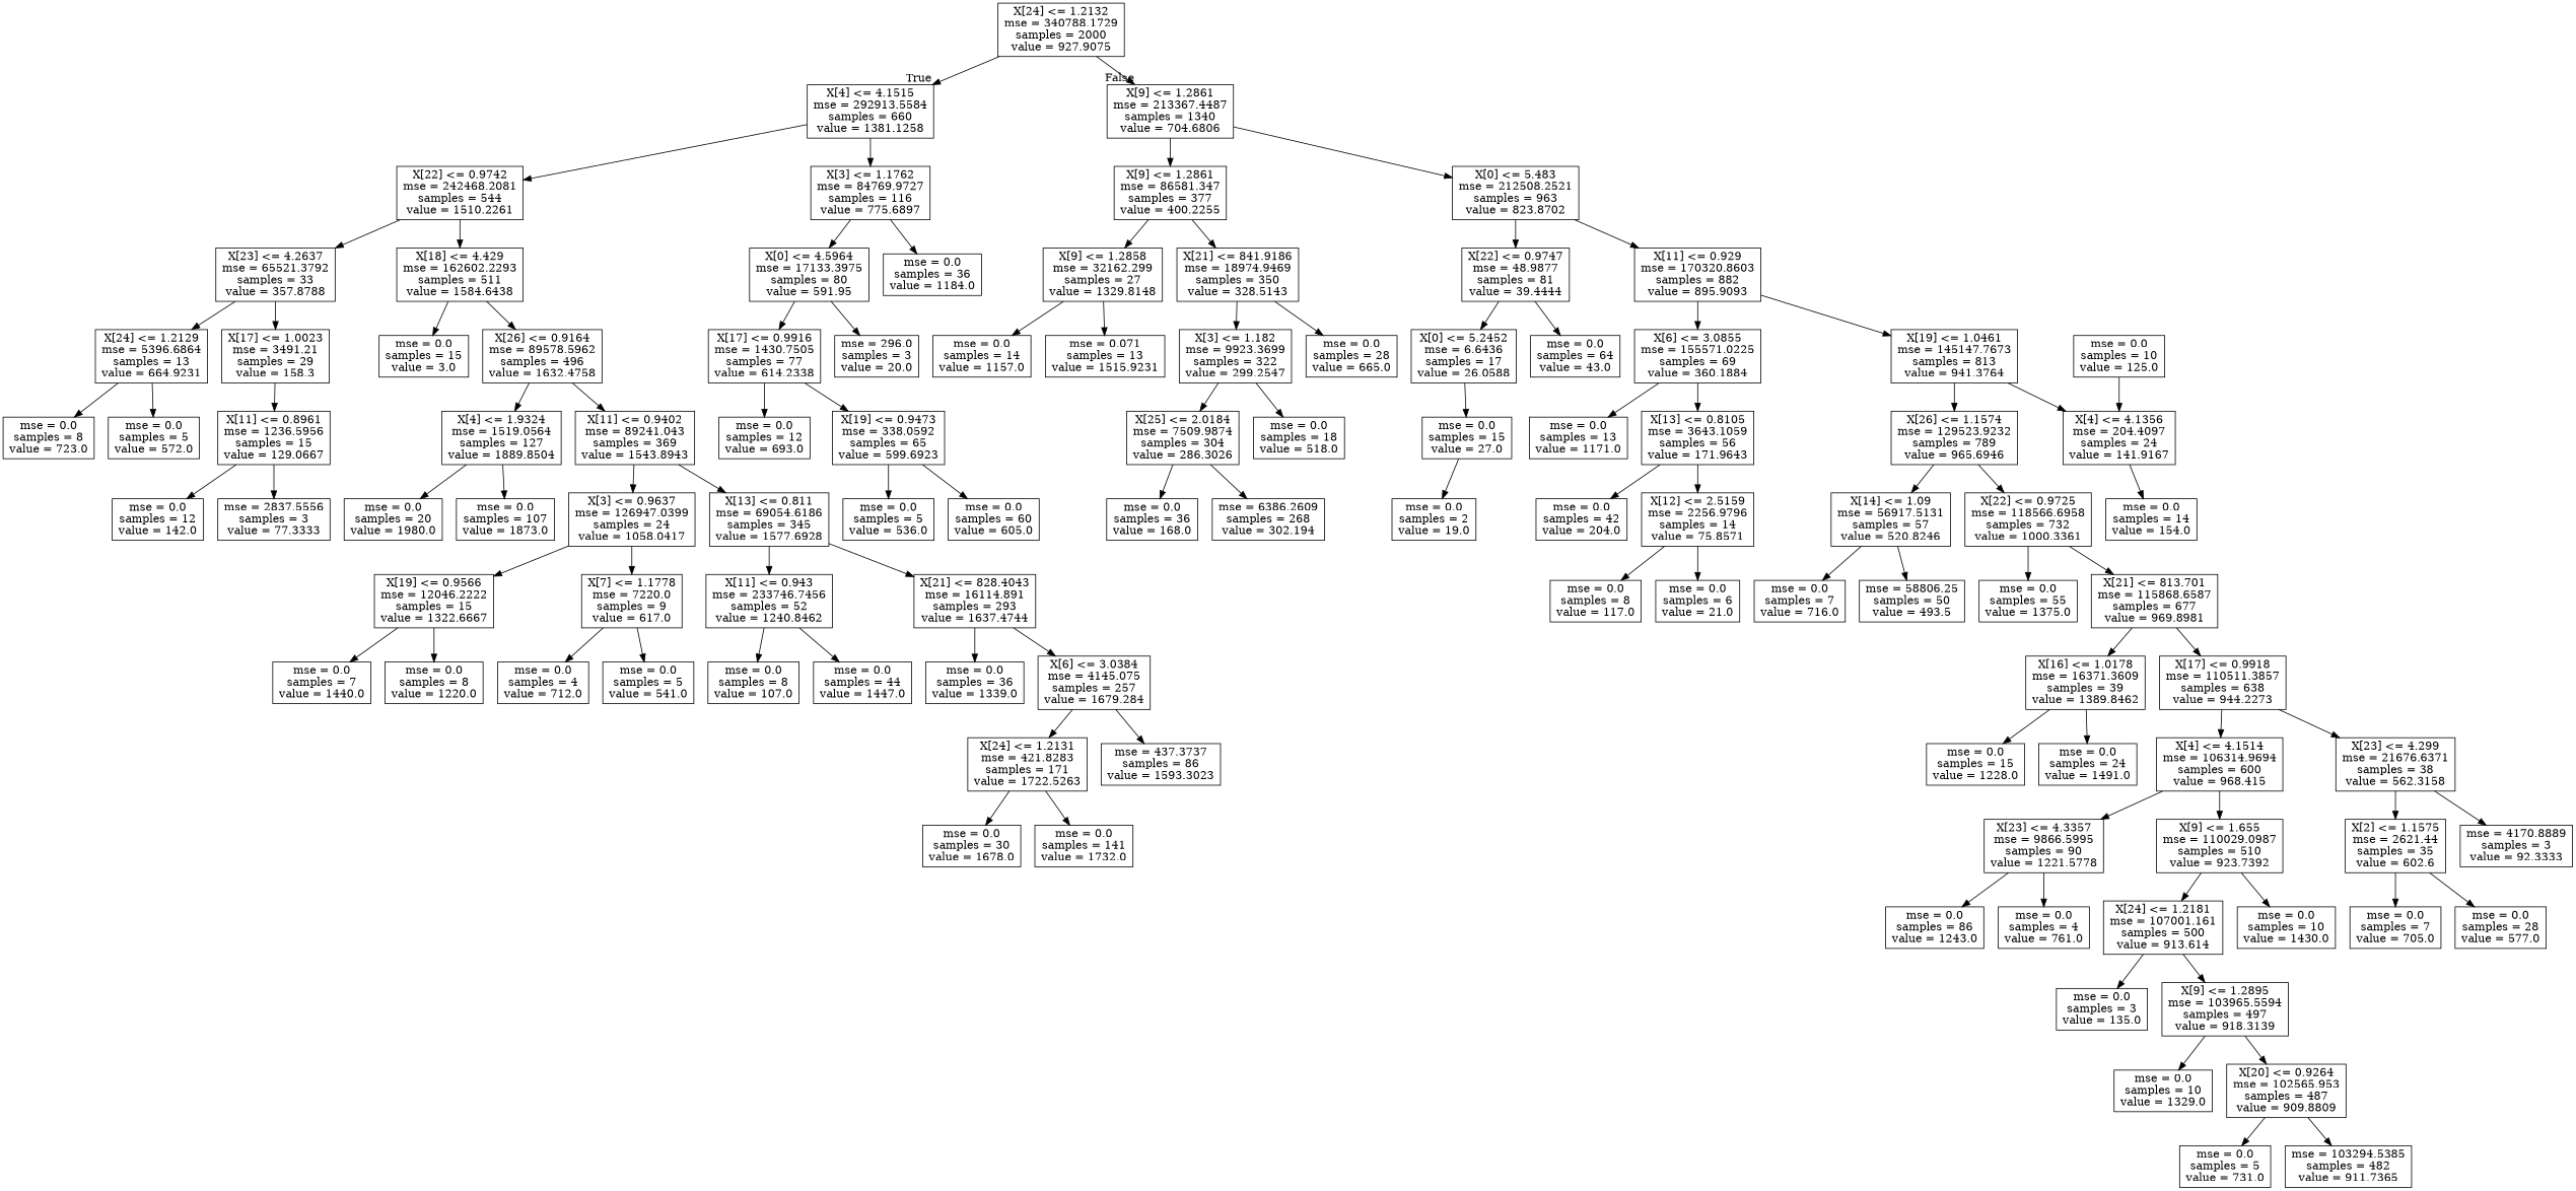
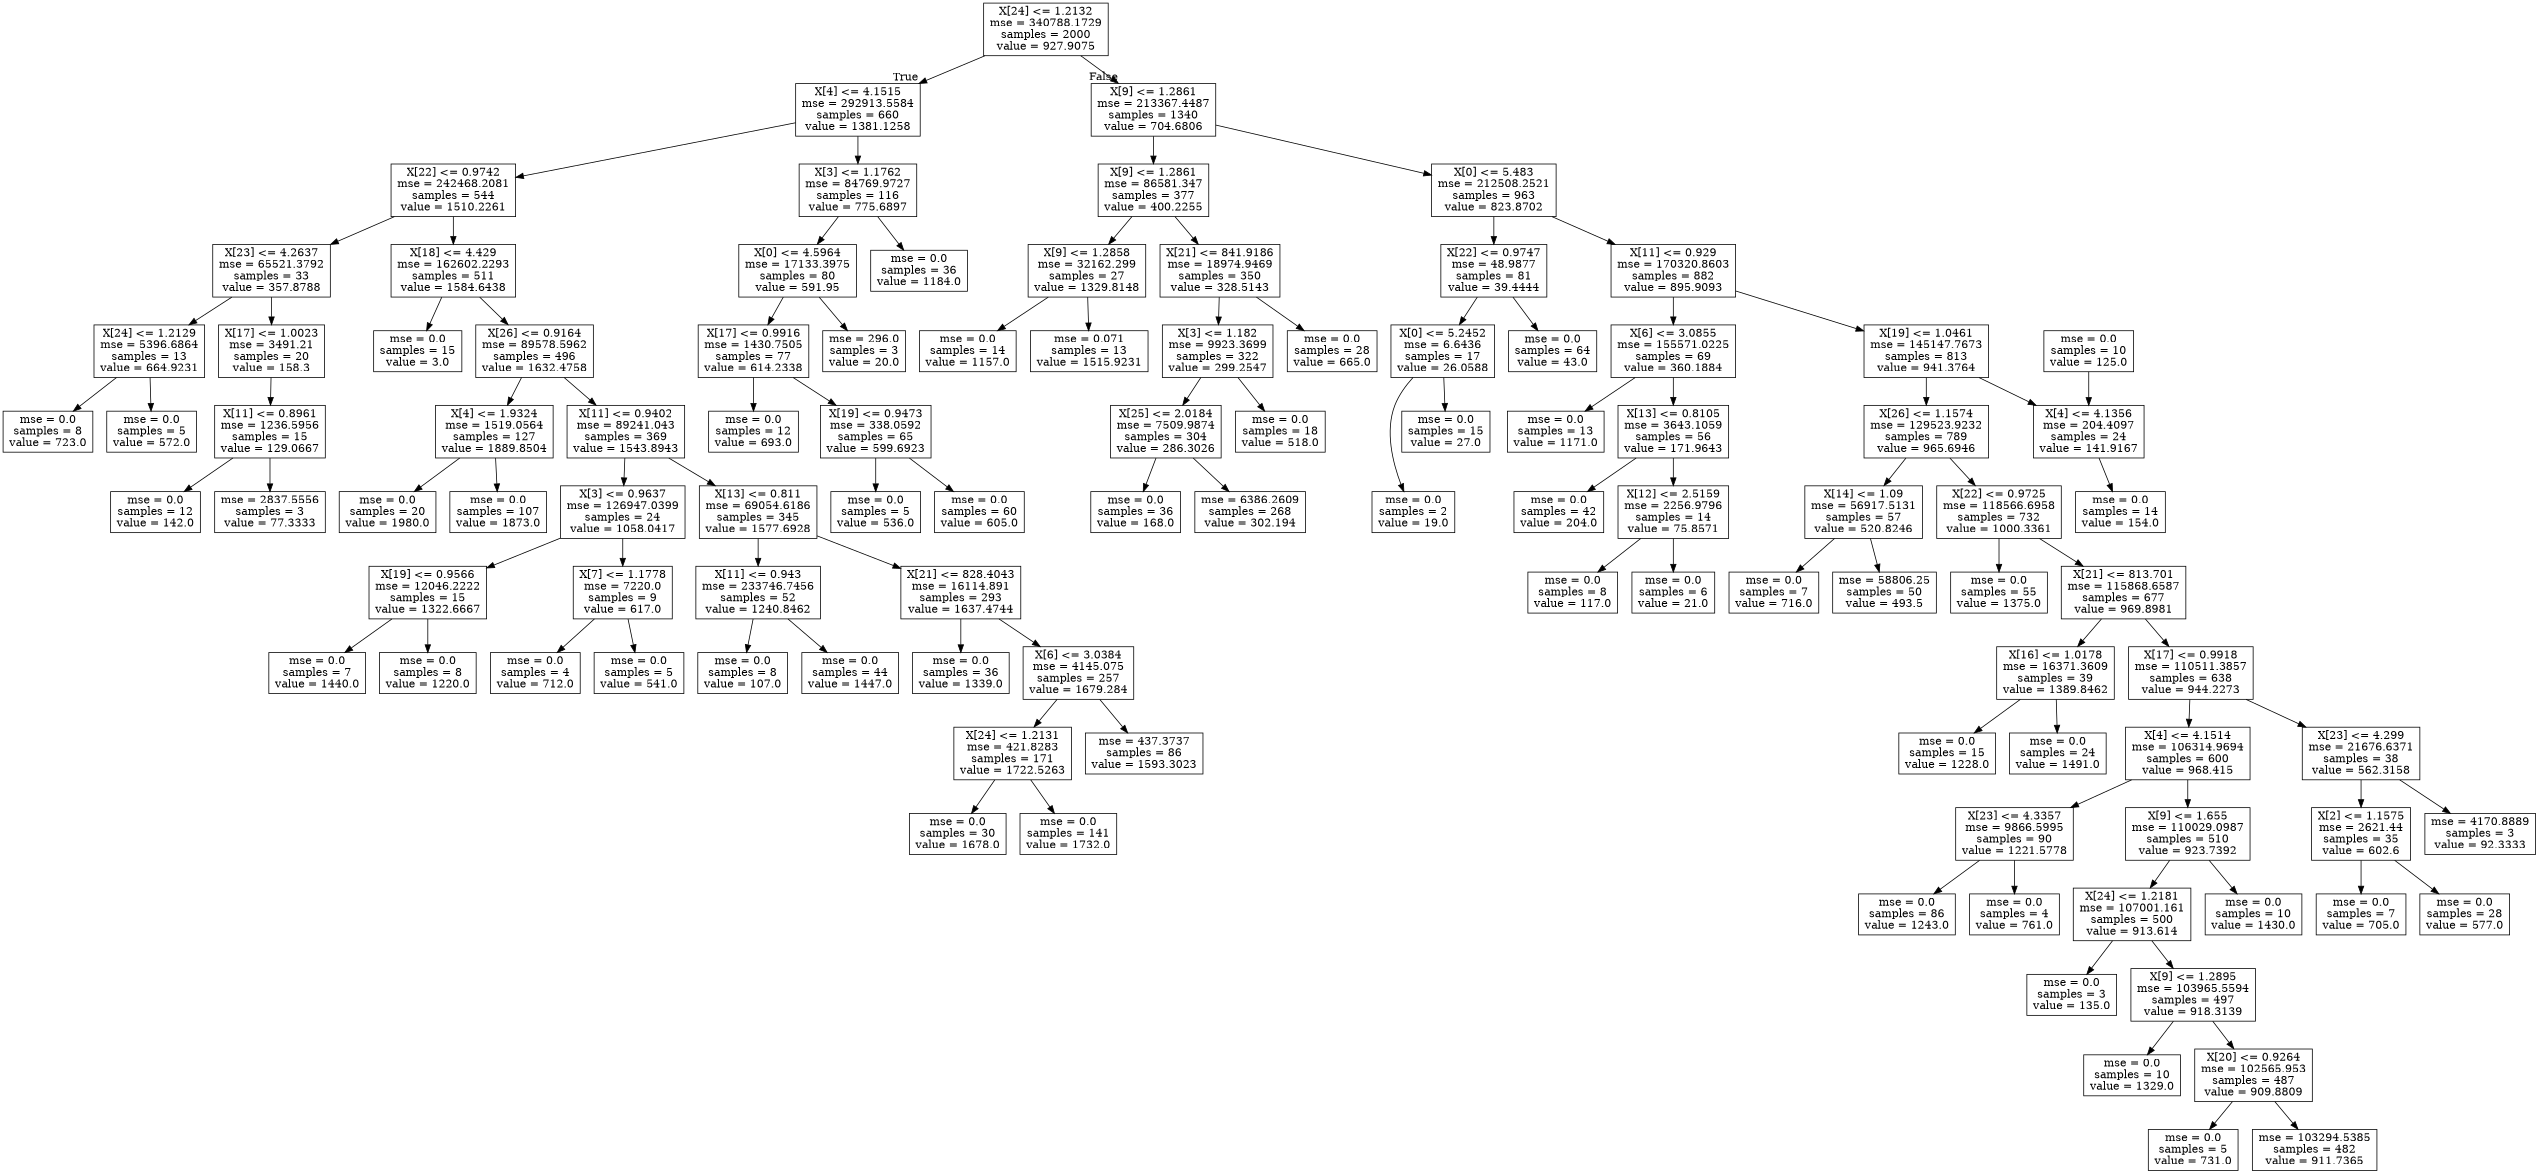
  digraph {
    node [shape=box]
    n1 [label="X[24] <= 1.2132\nmse = 340788.1729\nsamples = 2000\nvalue = 927.9075"]
    n2 [label="X[4] <= 4.1515\nmse = 292913.5584\nsamples = 660\nvalue = 1381.1258"]
    n3 [label="X[9] <= 1.2861\nmse = 213367.4487\nsamples = 1340\nvalue = 704.6806"]
    n4 [label="X[22] <= 0.9742\nmse = 242468.2081\nsamples = 544\nvalue = 1510.2261"]
    n5 [label="X[3] <= 1.1762\nmse = 84769.9727\nsamples = 116\nvalue = 775.6897"]
    n6 [label="X[9] <= 1.2861\nmse = 86581.347\nsamples = 377\nvalue = 400.2255"]
    n7 [label="X[0] <= 5.483\nmse = 212508.2521\nsamples = 963\nvalue = 823.8702"]
    n8 [label="X[23] <= 4.2637\nmse = 65521.3792\nsamples = 33\nvalue = 357.8788"]
    n9 [label="X[18] <= 4.429\nmse = 162602.2293\nsamples = 511\nvalue = 1584.6438"]
    n10 [label="X[0] <= 4.5964\nmse = 17133.3975\nsamples = 80\nvalue = 591.95"]
    n11 [label="mse = 0.0\nsamples = 36\nvalue = 1184.0"]
    n12 [label="X[24] <= 1.2129\nmse = 5396.6864\nsamples = 13\nvalue = 664.9231"]
-   n13 [label="X[17] <= 1.0023\nmse = 3491.21\nsamples = 29\nvalue = 158.3"]
+   n13 [label="X[17] <= 1.0023\nmse = 3491.21\nsamples = 20\nvalue = 158.3"]
    n14 [label="mse = 0.0\nsamples = 15\nvalue = 3.0"]
    n15 [label="X[26] <= 0.9164\nmse = 89578.5962\nsamples = 496\nvalue = 1632.4758"]
    n16 [label="mse = 0.0\nsamples = 8\nvalue = 723.0"]
    n17 [label="mse = 0.0\nsamples = 5\nvalue = 572.0"]
    n18 [label="X[11] <= 0.8961\nmse = 1236.5956\nsamples = 15\nvalue = 129.0667"]
    n19 [label="mse = 0.0\nsamples = 12\nvalue = 142.0"]
    n20 [label="mse = 2837.5556\nsamples = 3\nvalue = 77.3333"]
    n21 [label="X[4] <= 1.9324\nmse = 1519.0564\nsamples = 127\nvalue = 1889.8504"]
    n22 [label="X[11] <= 0.9402\nmse = 89241.043\nsamples = 369\nvalue = 1543.8943"]
    n23 [label="mse = 0.0\nsamples = 20\nvalue = 1980.0"]
    n24 [label="mse = 0.0\nsamples = 107\nvalue = 1873.0"]
    n25 [label="X[3] <= 0.9637\nmse = 126947.0399\nsamples = 24\nvalue = 1058.0417"]
    n26 [label="X[13] <= 0.811\nmse = 69054.6186\nsamples = 345\nvalue = 1577.6928"]
    n27 [label="X[19] <= 0.9566\nmse = 12046.2222\nsamples = 15\nvalue = 1322.6667"]
    n28 [label="X[7] <= 1.1778\nmse = 7220.0\nsamples = 9\nvalue = 617.0"]
    n29 [label="X[11] <= 0.943\nmse = 233746.7456\nsamples = 52\nvalue = 1240.8462"]
    n30 [label="X[21] <= 828.4043\nmse = 16114.891\nsamples = 293\nvalue = 1637.4744"]
    n31 [label="mse = 0.0\nsamples = 7\nvalue = 1440.0"]
    n32 [label="mse = 0.0\nsamples = 8\nvalue = 1220.0"]
    n33 [label="mse = 0.0\nsamples = 4\nvalue = 712.0"]
    n34 [label="mse = 0.0\nsamples = 5\nvalue = 541.0"]
    n35 [label="mse = 0.0\nsamples = 8\nvalue = 107.0"]
    n36 [label="mse = 0.0\nsamples = 44\nvalue = 1447.0"]
    n37 [label="mse = 0.0\nsamples = 36\nvalue = 1339.0"]
    n38 [label="X[6] <= 3.0384\nmse = 4145.075\nsamples = 257\nvalue = 1679.284"]
    n39 [label="X[24] <= 1.2131\nmse = 421.8283\nsamples = 171\nvalue = 1722.5263"]
    n40 [label="mse = 437.3737\nsamples = 86\nvalue = 1593.3023"]
    n41 [label="mse = 0.0\nsamples = 30\nvalue = 1678.0"]
    n42 [label="mse = 0.0\nsamples = 141\nvalue = 1732.0"]
    n43 [label="X[17] <= 0.9916\nmse = 1430.7505\nsamples = 77\nvalue = 614.2338"]
    n44 [label="mse = 296.0\nsamples = 3\nvalue = 20.0"]
    n45 [label="mse = 0.0\nsamples = 12\nvalue = 693.0"]
    n46 [label="X[19] <= 0.9473\nmse = 338.0592\nsamples = 65\nvalue = 599.6923"]
    n47 [label="mse = 0.0\nsamples = 5\nvalue = 536.0"]
    n48 [label="mse = 0.0\nsamples = 60\nvalue = 605.0"]
    n49 [label="X[9] <= 1.2858\nmse = 32162.299\nsamples = 27\nvalue = 1329.8148"]
    n50 [label="X[21] <= 841.9186\nmse = 18974.9469\nsamples = 350\nvalue = 328.5143"]
    n51 [label="X[22] <= 0.9747\nmse = 48.9877\nsamples = 81\nvalue = 39.4444"]
    n52 [label="X[11] <= 0.929\nmse = 170320.8603\nsamples = 882\nvalue = 895.9093"]
    n53 [label="mse = 0.0\nsamples = 14\nvalue = 1157.0"]
    n54 [label="mse = 0.071\nsamples = 13\nvalue = 1515.9231"]
    n55 [label="X[3] <= 1.182\nmse = 9923.3699\nsamples = 322\nvalue = 299.2547"]
    n56 [label="mse = 0.0\nsamples = 28\nvalue = 665.0"]
    n57 [label="X[25] <= 2.0184\nmse = 7509.9874\nsamples = 304\nvalue = 286.3026"]
    n58 [label="mse = 0.0\nsamples = 18\nvalue = 518.0"]
    n59 [label="mse = 0.0\nsamples = 36\nvalue = 168.0"]
    n60 [label="mse = 6386.2609\nsamples = 268\nvalue = 302.194"]
    n61 [label="X[0] <= 5.2452\nmse = 6.6436\nsamples = 17\nvalue = 26.0588"]
    n62 [label="mse = 0.0\nsamples = 64\nvalue = 43.0"]
    n63 [label="X[6] <= 3.0855\nmse = 155571.0225\nsamples = 69\nvalue = 360.1884"]
    n64 [label="X[19] <= 1.0461\nmse = 145147.7673\nsamples = 813\nvalue = 941.3764"]
    n65 [label="mse = 0.0\nsamples = 2\nvalue = 19.0"]
    n66 [label="mse = 0.0\nsamples = 15\nvalue = 27.0"]
    n67 [label="mse = 0.0\nsamples = 13\nvalue = 1171.0"]
    n68 [label="X[13] <= 0.8105\nmse = 3643.1059\nsamples = 56\nvalue = 171.9643"]
    n69 [label="X[26] <= 1.1574\nmse = 129523.9232\nsamples = 789\nvalue = 965.6946"]
    n70 [label="X[4] <= 4.1356\nmse = 204.4097\nsamples = 24\nvalue = 141.9167"]
    n71 [label="mse = 0.0\nsamples = 42\nvalue = 204.0"]
    n72 [label="X[12] <= 2.5159\nmse = 2256.9796\nsamples = 14\nvalue = 75.8571"]
    n73 [label="mse = 0.0\nsamples = 8\nvalue = 117.0"]
    n74 [label="mse = 0.0\nsamples = 6\nvalue = 21.0"]
    n75 [label="X[14] <= 1.09\nmse = 56917.5131\nsamples = 57\nvalue = 520.8246"]
    n76 [label="X[22] <= 0.9725\nmse = 118566.6958\nsamples = 732\nvalue = 1000.3361"]
    n77 [label="mse = 0.0\nsamples = 14\nvalue = 154.0"]
    n78 [label="mse = 0.0\nsamples = 7\nvalue = 716.0"]
    n79 [label="mse = 58806.25\nsamples = 50\nvalue = 493.5"]
    n80 [label="mse = 0.0\nsamples = 55\nvalue = 1375.0"]
    n81 [label="X[21] <= 813.701\nmse = 115868.6587\nsamples = 677\nvalue = 969.8981"]
    n82 [label="X[16] <= 1.0178\nmse = 16371.3609\nsamples = 39\nvalue = 1389.8462"]
    n83 [label="X[17] <= 0.9918\nmse = 110511.3857\nsamples = 638\nvalue = 944.2273"]
    n84 [label="mse = 0.0\nsamples = 15\nvalue = 1228.0"]
    n85 [label="mse = 0.0\nsamples = 24\nvalue = 1491.0"]
    n86 [label="X[4] <= 4.1514\nmse = 106314.9694\nsamples = 600\nvalue = 968.415"]
    n87 [label="X[23] <= 4.299\nmse = 21676.6371\nsamples = 38\nvalue = 562.3158"]
    n88 [label="X[23] <= 4.3357\nmse = 9866.5995\nsamples = 90\nvalue = 1221.5778"]
    n89 [label="X[9] <= 1.655\nmse = 110029.0987\nsamples = 510\nvalue = 923.7392"]
    n90 [label="X[2] <= 1.1575\nmse = 2621.44\nsamples = 35\nvalue = 602.6"]
    n91 [label="mse = 4170.8889\nsamples = 3\nvalue = 92.3333"]
    n92 [label="mse = 0.0\nsamples = 86\nvalue = 1243.0"]
    n93 [label="mse = 0.0\nsamples = 4\nvalue = 761.0"]
    n94 [label="X[24] <= 1.2181\nmse = 107001.161\nsamples = 500\nvalue = 913.614"]
    n95 [label="mse = 0.0\nsamples = 10\nvalue = 1430.0"]
    n96 [label="mse = 0.0\nsamples = 3\nvalue = 135.0"]
    n97 [label="X[9] <= 1.2895\nmse = 103965.5594\nsamples = 497\nvalue = 918.3139"]
    n98 [label="mse = 0.0\nsamples = 10\nvalue = 1329.0"]
    n99 [label="X[20] <= 0.9264\nmse = 102565.953\nsamples = 487\nvalue = 909.8809"]
    n100 [label="mse = 0.0\nsamples = 5\nvalue = 731.0"]
    n101 [label="mse = 103294.5385\nsamples = 482\nvalue = 911.7365"]
    n102 [label="mse = 0.0\nsamples = 7\nvalue = 705.0"]
    n103 [label="mse = 0.0\nsamples = 28\nvalue = 577.0"]
    n104 [label="mse = 0.0\nsamples = 10\nvalue = 125.0"]
    n1 -> n2 [headlabel=True labelangle=45 labeldistance=2.5]
    n1 -> n3 [headlabel=False labelangle=-45 labeldistance=2.5]
    n2 -> n4
    n2 -> n5
    n3 -> n6
    n3 -> n7
    n4 -> n8
    n4 -> n9
    n5 -> n10
    n5 -> n11
    n6 -> n49
    n6 -> n50
    n7 -> n51
    n7 -> n52
    n8 -> n12
    n8 -> n13
    n9 -> n14
    n9 -> n15
    n10 -> n43
    n10 -> n44
    n12 -> n16
    n12 -> n17
    n13 -> n18
    n15 -> n21
    n15 -> n22
    n18 -> n19
    n18 -> n20
    n21 -> n23
    n21 -> n24
    n22 -> n25
    n22 -> n26
    n25 -> n27
    n25 -> n28
    n26 -> n29
    n26 -> n30
    n27 -> n31
    n27 -> n32
    n28 -> n33
    n28 -> n34
    n29 -> n35
    n29 -> n36
    n30 -> n37
    n30 -> n38
    n38 -> n39
    n38 -> n40
    n39 -> n41
    n39 -> n42
    n43 -> n45
    n43 -> n46
    n46 -> n47
    n46 -> n48
    n49 -> n53
    n49 -> n54
    n50 -> n55
    n50 -> n56
    n51 -> n61
    n51 -> n62
    n52 -> n63
    n52 -> n64
    n55 -> n57
    n55 -> n58
    n57 -> n59
    n57 -> n60
-   n66 -> n65
+   n61 -> n65
    n61 -> n66
    n63 -> n67
    n63 -> n68
    n64 -> n69
    n64 -> n70
    n68 -> n71
    n68 -> n72
    n69 -> n75
    n69 -> n76
    n70 -> n77
    n72 -> n73
    n72 -> n74
    n75 -> n78
    n75 -> n79
    n76 -> n80
    n76 -> n81
    n81 -> n82
    n81 -> n83
    n82 -> n84
    n82 -> n85
    n83 -> n86
    n83 -> n87
    n86 -> n88
    n86 -> n89
    n87 -> n90
    n87 -> n91
    n88 -> n92
    n88 -> n93
    n89 -> n94
    n89 -> n95
    n90 -> n102
    n90 -> n103
    n94 -> n96
    n94 -> n97
    n97 -> n98
    n97 -> n99
    n99 -> n100
    n99 -> n101
    n104 -> n70
  }
